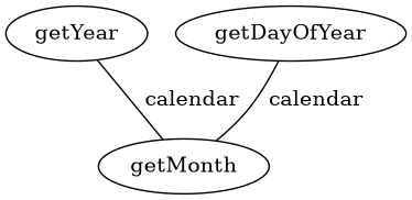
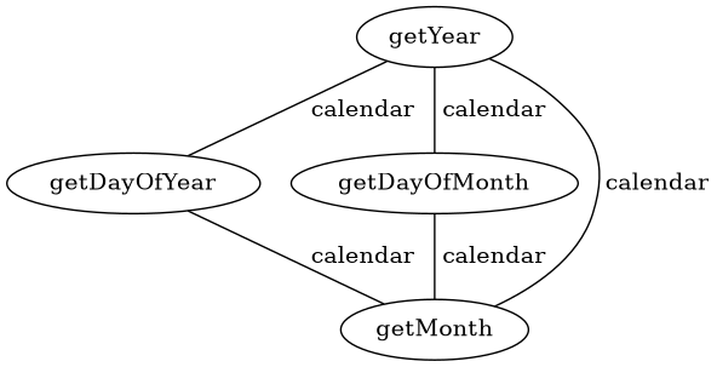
  digraph {
    edge [dir=none]
    getYear
    getDayOfYear
+   getDayOfMonth
    getMonth
+   getYear -> getDayOfYear [label=" calendar"]
+   getYear -> getDayOfMonth [label=" calendar"]
    getYear -> getMonth [label=" calendar"]
    getDayOfYear -> getMonth [label=" calendar"]
+   getDayOfMonth -> getMonth [label=" calendar"]
  }
